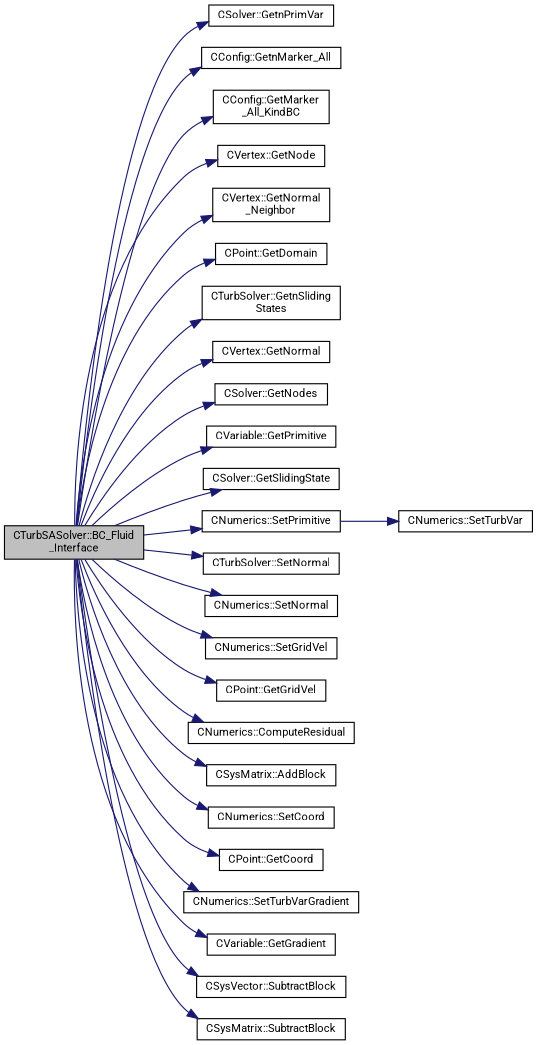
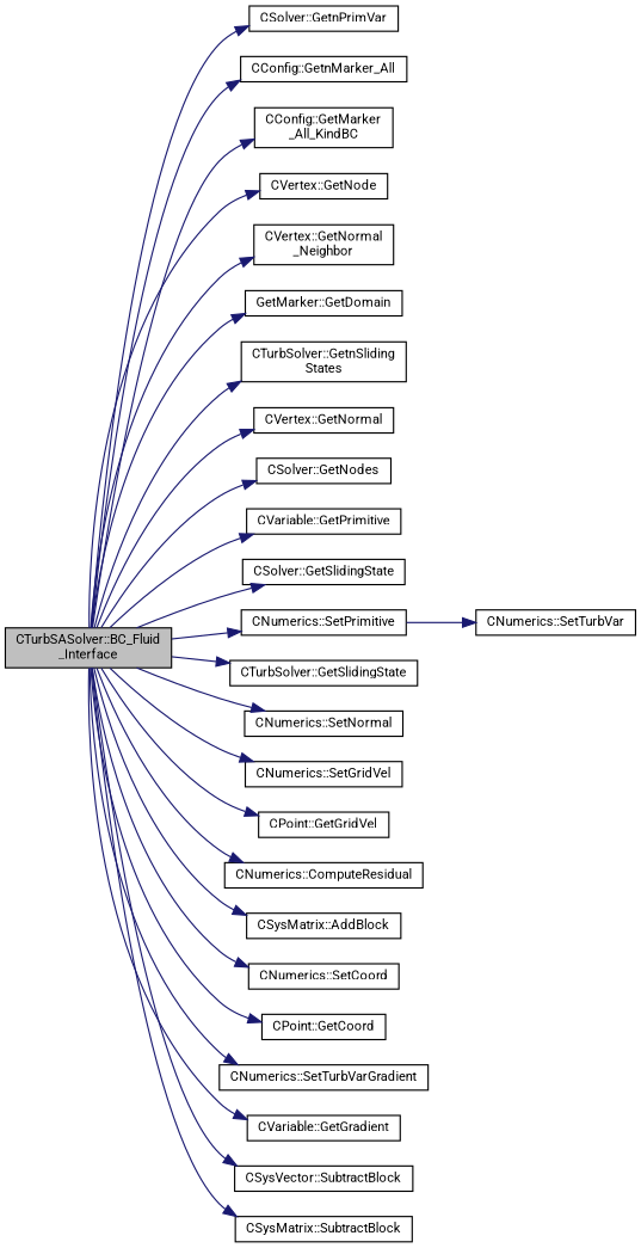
  digraph {
    fontname=Roboto
    rankdir=LR
    node [color=black fillcolor=white fontname=Roboto fontsize=10 shape=record style=filled]
    edge [color=midnightblue fontname=Roboto fontsize=10 labelfontname=Helvetica labelfontsize=10 style=solid]
    n1 [fillcolor=grey75 fontcolor=black height=0.2 label="CTurbSASolver::BC_Fluid\l_Interface" width=0.4]
    n2 [height=0.2 label="CSolver::GetnPrimVar" width=0.4]
    n3 [height=0.2 label="CConfig::GetnMarker_All" width=0.4]
    n4 [height=0.2 label="CConfig::GetMarker\l_All_KindBC" width=0.4]
    n5 [height=0.2 label="CVertex::GetNode" width=0.4]
    n6 [height=0.2 label="CVertex::GetNormal\l_Neighbor" width=0.4]
-   n7 [height=0.2 label="CPoint::GetDomain" width=0.4]
+   n7 [height=0.2 label="GetMarker::GetDomain" width=0.4]
    n8 [height=0.2 label="CTurbSolver::GetnSliding\lStates" width=0.4]
    n9 [height=0.2 label="CVertex::GetNormal" width=0.4]
    n10 [height=0.2 label="CSolver::GetNodes" width=0.4]
    n11 [height=0.2 label="CVariable::GetPrimitive" width=0.4]
    n12 [height=0.2 label="CSolver::GetSlidingState" width=0.4]
    n13 [height=0.2 label="CNumerics::SetPrimitive" width=0.4]
-   n14 [height=0.2 label="CTurbSolver::SetNormal" width=0.4]
+   n14 [height=0.2 label="CTurbSolver::GetSlidingState" width=0.4]
    n15 [height=0.2 label="CNumerics::SetNormal" width=0.4]
    n16 [height=0.2 label="CNumerics::SetGridVel" width=0.4]
    n17 [height=0.2 label="CPoint::GetGridVel" width=0.4]
    n18 [height=0.2 label="CNumerics::ComputeResidual" width=0.4]
    n19 [height=0.2 label="CSysMatrix::AddBlock" width=0.4]
    n20 [height=0.2 label="CNumerics::SetCoord" width=0.4]
    n21 [height=0.2 label="CPoint::GetCoord" width=0.4]
    n22 [height=0.2 label="CNumerics::SetTurbVarGradient" width=0.4]
    n23 [height=0.2 label="CVariable::GetGradient" width=0.4]
    n24 [height=0.2 label="CSysVector::SubtractBlock" width=0.4]
    n25 [height=0.2 label="CSysMatrix::SubtractBlock" width=0.4]
    n26 [height=0.2 label="CNumerics::SetTurbVar" width=0.4]
    n1 -> n2
    n1 -> n3
    n1 -> n4
    n1 -> n5
    n1 -> n6
    n1 -> n7
    n1 -> n8
    n1 -> n9
    n1 -> n10
    n1 -> n11
    n1 -> n12
    n1 -> n13
    n1 -> n14
    n1 -> n15
    n1 -> n16
    n1 -> n17
    n1 -> n18
    n1 -> n19
    n1 -> n20
    n1 -> n21
    n1 -> n22
    n1 -> n23
    n1 -> n24
    n1 -> n25
    n13 -> n26
  }
